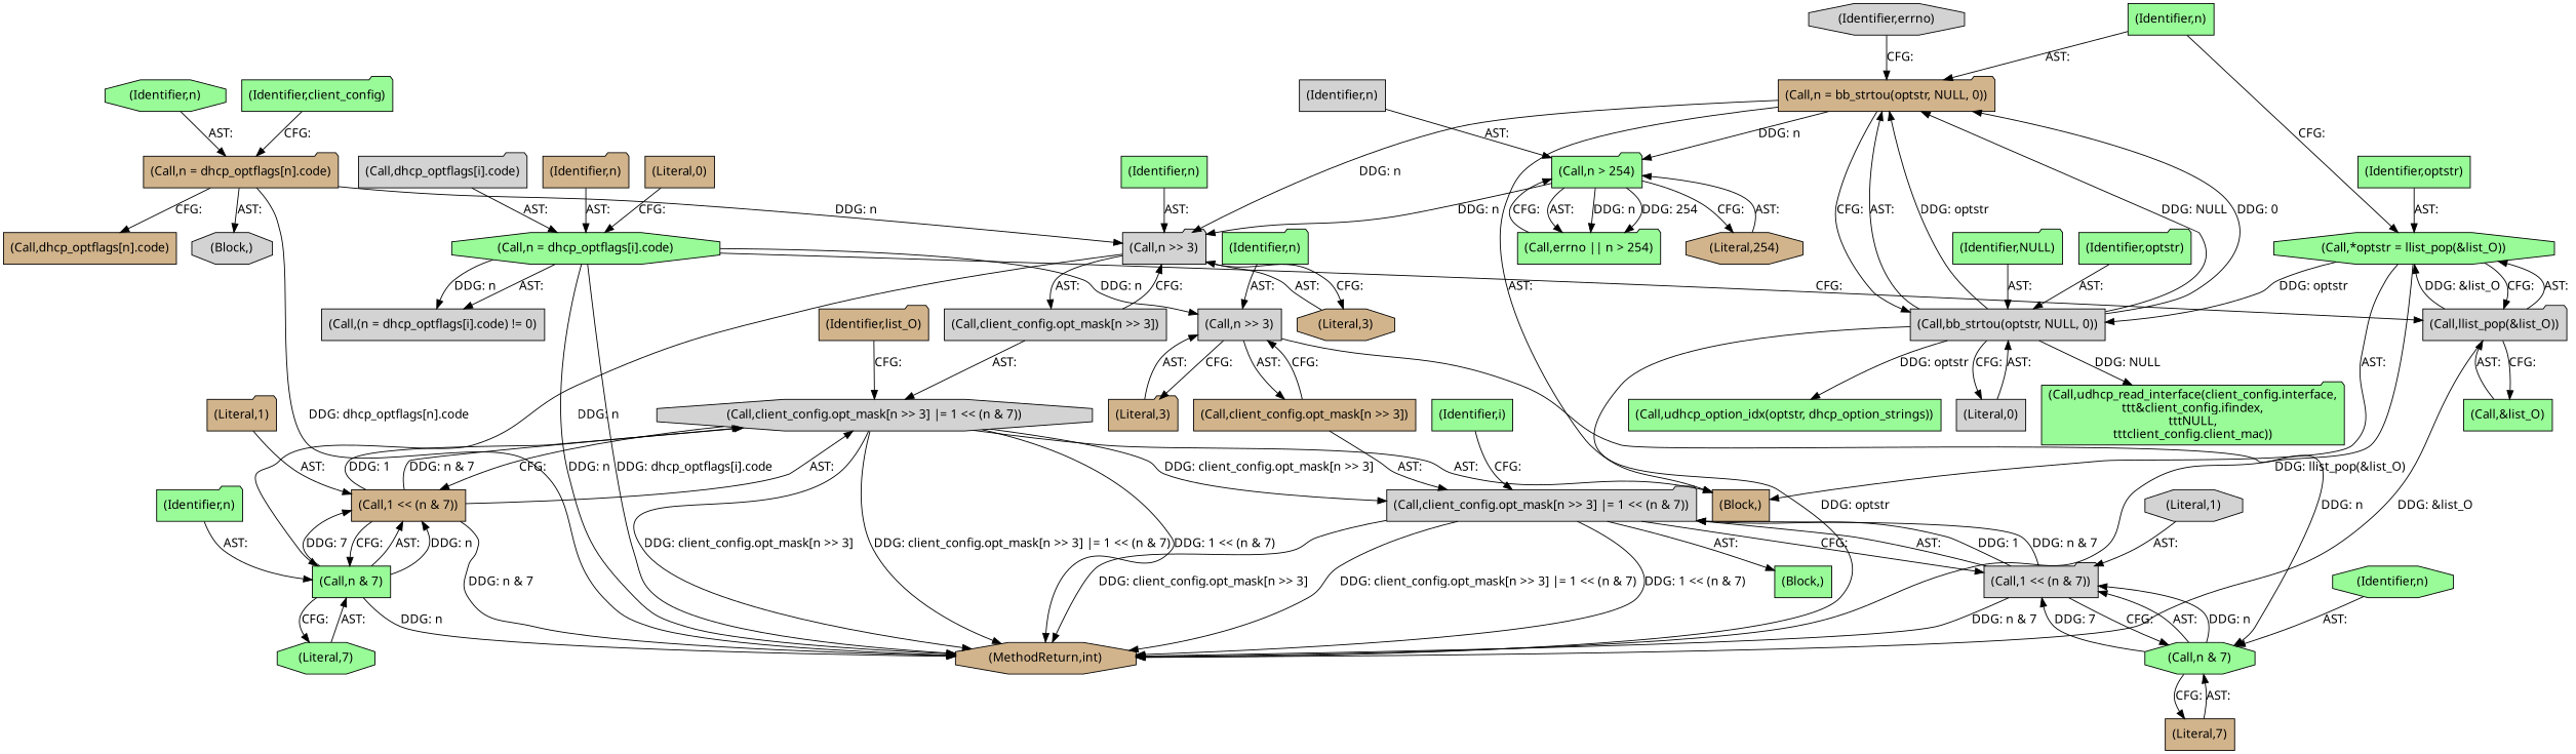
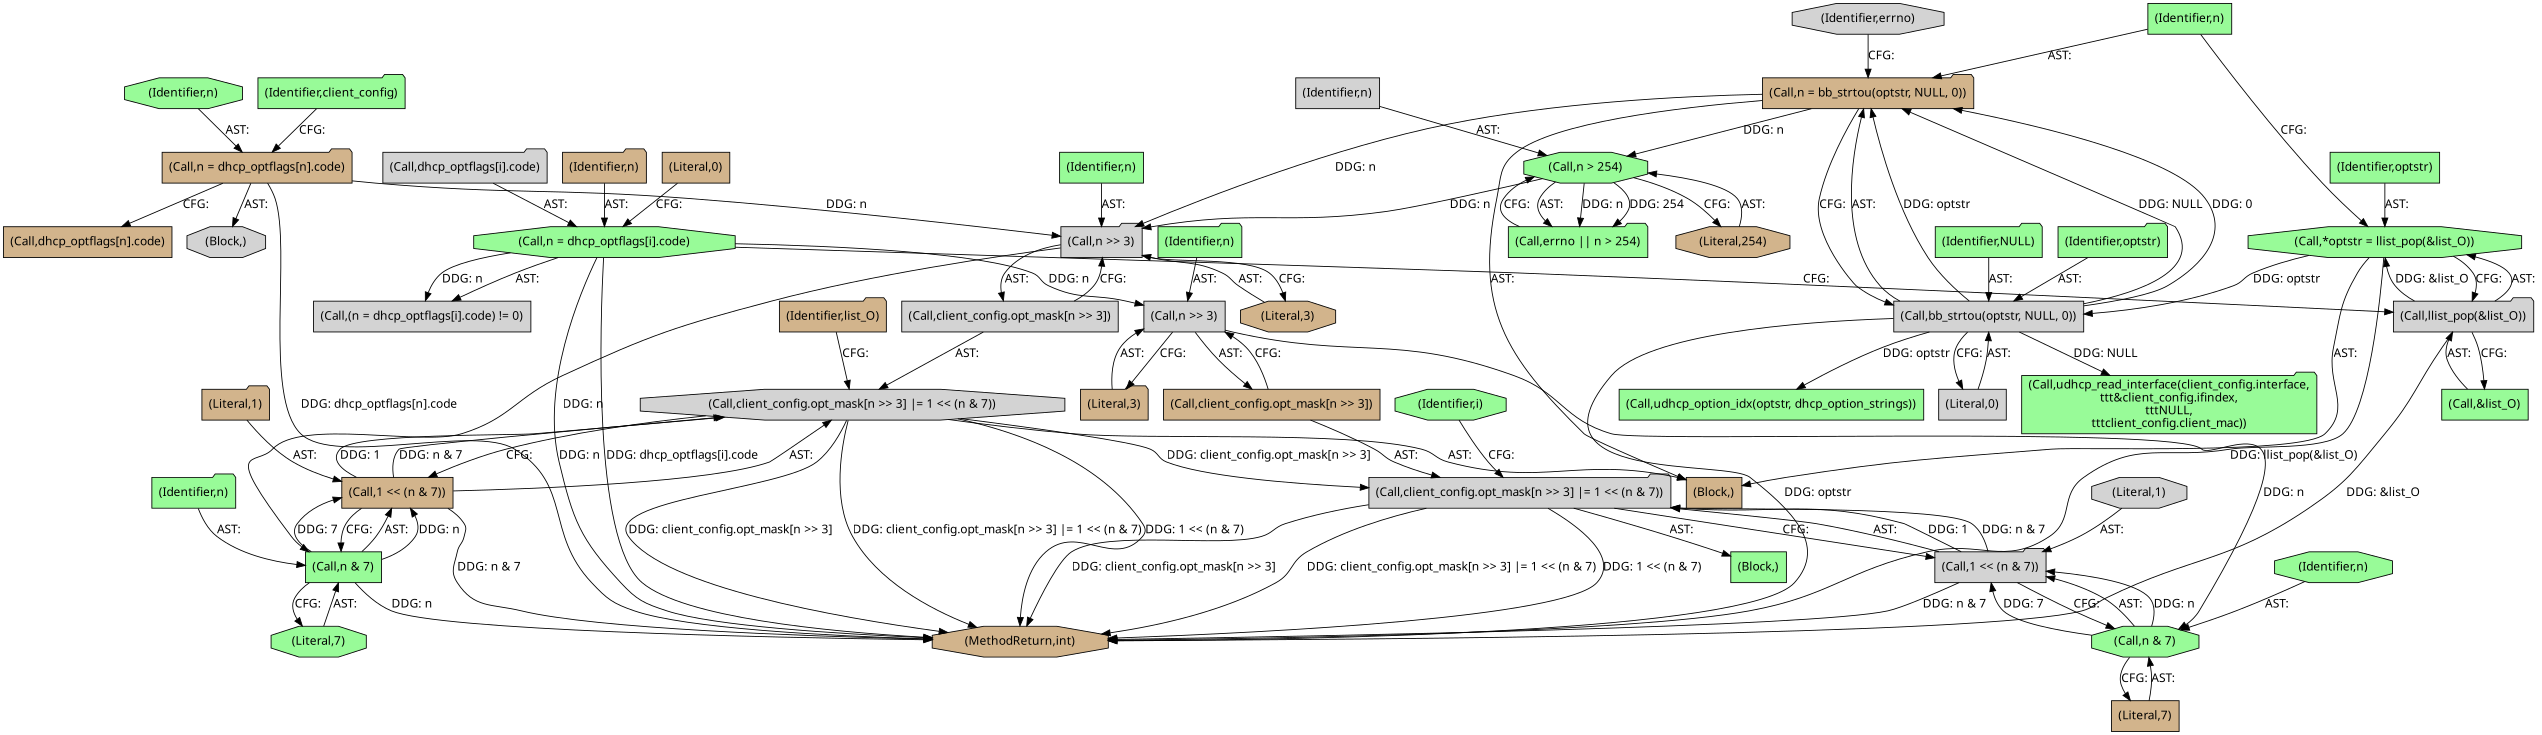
  digraph {
    fontname="Noto Sans"
    node [fillcolor=palegreen fontname="Noto Sans" shape=box style=filled]
    edge [fontname="Noto Sans"]
    n1 [fillcolor=lightgrey label="(Call,client_config.opt_mask[n >> 3] |= 1 << (n & 7))" shape=folder]
    n2 [fillcolor=lightgrey label="(Call,1 << (n & 7))" shape=folder]
    n3 [fillcolor=tan label="(MethodReturn,int)" shape=octagon]
    n4 [label="(Block,)"]
    n5 [label="(Call,n & 7)" shape=octagon]
    n6 [fillcolor=lightgrey label="(Call,client_config.opt_mask[n >> 3] |= 1 << (n & 7))" shape=octagon]
    n7 [fillcolor=tan label="(Call,1 << (n & 7))"]
    n8 [fillcolor=tan label="(Block,)"]
    n9 [label="(Call,n & 7)"]
    n10 [label="(Literal,7)" shape=octagon]
    n11 [fillcolor=lightgrey label="(Call,n >> 3)" shape=folder]
    n12 [fillcolor=tan label="(Literal,3)" shape=octagon]
    n13 [fillcolor=lightgrey label="(Call,client_config.opt_mask[n >> 3])"]
-   n14 [label="(Call,n > 254)" shape=folder]
+   n14 [label="(Call,n > 254)" shape=octagon]
    n15 [fillcolor=tan label="(Literal,254)" shape=octagon]
    n16 [label="(Call,errno || n > 254)" shape=folder]
    n17 [fillcolor=tan label="(Call,n = bb_strtou(optstr, NULL, 0))" shape=folder]
    n18 [fillcolor=lightgrey label="(Call,bb_strtou(optstr, NULL, 0))"]
    n19 [label="(Call,udhcp_option_idx(optstr, dhcp_option_strings))"]
    n20 [fillcolor=lightgrey label="(Literal,0)"]
    n21 [label="(Call,udhcp_read_interface(client_config.interface,\n\t\t\t&client_config.ifindex,\n\t\t\tNULL,\n\t\t\tclient_config.client_mac))" shape=folder]
    n22 [label="(Call,*optstr = llist_pop(&list_O))" shape=octagon]
    n23 [fillcolor=lightgrey label="(Call,llist_pop(&list_O))" shape=folder]
    n24 [label="(Call,&list_O)"]
    n25 [fillcolor=tan label="(Call,n = dhcp_optflags[n].code)" shape=folder]
    n26 [fillcolor=tan label="(Call,dhcp_optflags[n].code)"]
    n27 [fillcolor=lightgrey label="(Block,)" shape=octagon]
    n28 [fillcolor=tan label="(Literal,7)"]
    n29 [fillcolor=lightgrey label="(Call,n >> 3)"]
    n30 [fillcolor=tan label="(Literal,3)" shape=folder]
    n31 [fillcolor=tan label="(Call,client_config.opt_mask[n >> 3])"]
    n32 [label="(Call,n = dhcp_optflags[i].code)" shape=octagon]
    n33 [fillcolor=lightgrey label="(Call,(n = dhcp_optflags[i].code) != 0)"]
    n34 [fillcolor=lightgrey label="(Call,dhcp_optflags[i].code)" shape=folder]
    n35 [label="(Identifier,n)" shape=octagon]
    n36 [fillcolor=tan label="(Literal,1)" shape=folder]
    n37 [label="(Identifier,n)"]
    n38 [label="(Identifier,client_config)" shape=folder]
    n39 [label="(Identifier,n)"]
    n40 [label="(Identifier,optstr)"]
    n41 [fillcolor=tan label="(Identifier,list_O)" shape=folder]
    n42 [fillcolor=lightgrey label="(Identifier,errno)" shape=octagon]
    n43 [label="(Identifier,n)" shape=octagon]
-   n44 [label="(Identifier,i)"]
+   n44 [label="(Identifier,i)" shape=octagon]
    n45 [fillcolor=tan label="(Identifier,n)" shape=folder]
    n46 [label="(Identifier,n)" shape=folder]
    n47 [fillcolor=lightgrey label="(Literal,1)" shape=octagon]
    n48 [label="(Identifier,NULL)" shape=folder]
    n49 [fillcolor=tan label="(Literal,0)"]
    n50 [label="(Identifier,optstr)" shape=folder]
    n51 [label="(Identifier,n)" shape=folder]
    n52 [fillcolor=lightgrey label="(Identifier,n)"]
    n1 -> n2 [label="CFG: "]
    n1 -> n3 [label="DDG: client_config.opt_mask[n >> 3]"]
    n1 -> n3 [label="DDG: client_config.opt_mask[n >> 3] |= 1 << (n & 7)"]
    n1 -> n3 [label="DDG: 1 << (n & 7)"]
    n1 -> n4 [label="AST: "]
    n2 -> n1 [label="AST: "]
    n2 -> n1 [label="DDG: 1"]
    n2 -> n1 [label="DDG: n & 7"]
    n2 -> n3 [label="DDG: n & 7"]
    n2 -> n5 [label="CFG: "]
    n5 -> n2 [label="AST: "]
    n5 -> n2 [label="DDG: n"]
    n5 -> n2 [label="DDG: 7"]
    n5 -> n28 [label="CFG: "]
    n6 -> n1 [label="DDG: client_config.opt_mask[n >> 3]"]
    n6 -> n3 [label="DDG: client_config.opt_mask[n >> 3]"]
    n6 -> n3 [label="DDG: client_config.opt_mask[n >> 3] |= 1 << (n & 7)"]
    n6 -> n3 [label="DDG: 1 << (n & 7)"]
    n6 -> n7 [label="CFG: "]
    n6 -> n8 [label="AST: "]
    n7 -> n3 [label="DDG: n & 7"]
    n7 -> n6 [label="AST: "]
    n7 -> n6 [label="DDG: 1"]
    n7 -> n6 [label="DDG: n & 7"]
    n7 -> n9 [label="CFG: "]
    n9 -> n3 [label="DDG: n"]
    n9 -> n7 [label="AST: "]
    n9 -> n7 [label="DDG: n"]
    n9 -> n7 [label="DDG: 7"]
    n9 -> n10 [label="CFG: "]
    n10 -> n9 [label="AST: "]
    n11 -> n9 [label="DDG: n"]
    n11 -> n12 [label="CFG: "]
    n11 -> n13 [label="AST: "]
    n12 -> n11 [label="AST: "]
    n13 -> n6 [label="AST: "]
    n13 -> n11 [label="CFG: "]
    n14 -> n11 [label="DDG: n"]
    n14 -> n15 [label="CFG: "]
    n14 -> n16 [label="AST: "]
    n14 -> n16 [label="DDG: n"]
    n14 -> n16 [label="DDG: 254"]
    n15 -> n14 [label="AST: "]
    n16 -> n14 [label="CFG: "]
    n17 -> n8 [label="AST: "]
    n17 -> n11 [label="DDG: n"]
    n17 -> n14 [label="DDG: n"]
    n17 -> n18 [label="CFG: "]
    n18 -> n3 [label="DDG: optstr"]
    n18 -> n17 [label="AST: "]
    n18 -> n17 [label="DDG: optstr"]
    n18 -> n17 [label="DDG: NULL"]
    n18 -> n17 [label="DDG: 0"]
    n18 -> n19 [label="DDG: optstr"]
    n18 -> n20 [label="CFG: "]
    n18 -> n21 [label="DDG: NULL"]
    n20 -> n18 [label="AST: "]
    n22 -> n3 [label="DDG: llist_pop(&list_O)"]
    n22 -> n8 [label="AST: "]
    n22 -> n18 [label="DDG: optstr"]
    n22 -> n23 [label="CFG: "]
    n23 -> n3 [label="DDG: &list_O"]
    n23 -> n22 [label="AST: "]
    n23 -> n22 [label="DDG: &list_O"]
    n23 -> n24 [label="CFG: "]
    n24 -> n23 [label="AST: "]
    n25 -> n3 [label="DDG: dhcp_optflags[n].code"]
    n25 -> n11 [label="DDG: n"]
    n25 -> n26 [label="CFG: "]
    n25 -> n27 [label="AST: "]
    n28 -> n5 [label="AST: "]
    n29 -> n5 [label="DDG: n"]
    n29 -> n30 [label="CFG: "]
    n29 -> n31 [label="AST: "]
    n30 -> n29 [label="AST: "]
    n31 -> n1 [label="AST: "]
    n31 -> n29 [label="CFG: "]
    n32 -> n3 [label="DDG: dhcp_optflags[i].code"]
    n32 -> n3 [label="DDG: n"]
    n32 -> n23 [label="CFG: "]
    n32 -> n29 [label="DDG: n"]
    n32 -> n33 [label="AST: "]
    n32 -> n33 [label="DDG: n"]
    n34 -> n32 [label="AST: "]
    n35 -> n5 [label="AST: "]
    n36 -> n7 [label="AST: "]
    n37 -> n11 [label="AST: "]
    n38 -> n25 [label="CFG: "]
    n39 -> n17 [label="AST: "]
    n39 -> n22 [label="CFG: "]
    n40 -> n22 [label="AST: "]
    n41 -> n6 [label="CFG: "]
    n42 -> n17 [label="CFG: "]
    n43 -> n25 [label="AST: "]
    n44 -> n1 [label="CFG: "]
    n45 -> n32 [label="AST: "]
    n46 -> n9 [label="AST: "]
    n47 -> n2 [label="AST: "]
    n48 -> n18 [label="AST: "]
    n49 -> n32 [label="CFG: "]
    n50 -> n18 [label="AST: "]
    n51 -> n29 [label="AST: "]
    n52 -> n14 [label="AST: "]
  }
